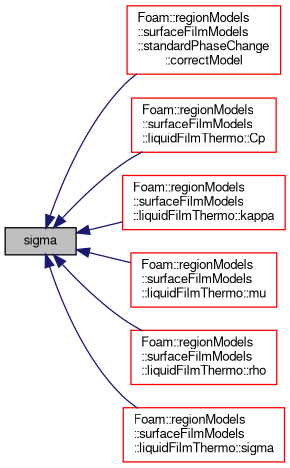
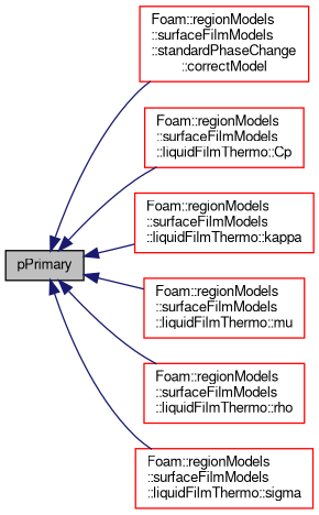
  digraph {
    rankdir=LR
    node [color=red fontname=FreeSans fontsize=10 shape=record]
    edge [color=midnightblue dir=back fontname=FreeSans fontsize=10 labelfontname=FreeSans labelfontsize=10 style=solid]
-   n1 [color=black fillcolor=grey75 fontcolor=black height=0.2 label=sigma style=filled width=0.4]
+   n1 [color=black fillcolor=grey75 fontcolor=black height=0.2 label=pPrimary style=filled width=0.4]
    n2 [height=0.2 label="Foam::regionModels\l::surfaceFilmModels\l::standardPhaseChange\l::correctModel" width=0.4]
    n3 [height=0.2 label="Foam::regionModels\l::surfaceFilmModels\l::liquidFilmThermo::Cp" width=0.4]
    n4 [height=0.2 label="Foam::regionModels\l::surfaceFilmModels\l::liquidFilmThermo::kappa" width=0.4]
    n5 [height=0.2 label="Foam::regionModels\l::surfaceFilmModels\l::liquidFilmThermo::mu" width=0.4]
    n6 [height=0.2 label="Foam::regionModels\l::surfaceFilmModels\l::liquidFilmThermo::rho" width=0.4]
    n7 [height=0.2 label="Foam::regionModels\l::surfaceFilmModels\l::liquidFilmThermo::sigma" width=0.4]
    n1 -> n2
    n1 -> n3
    n1 -> n4
    n1 -> n5
    n1 -> n6
    n1 -> n7
  }
